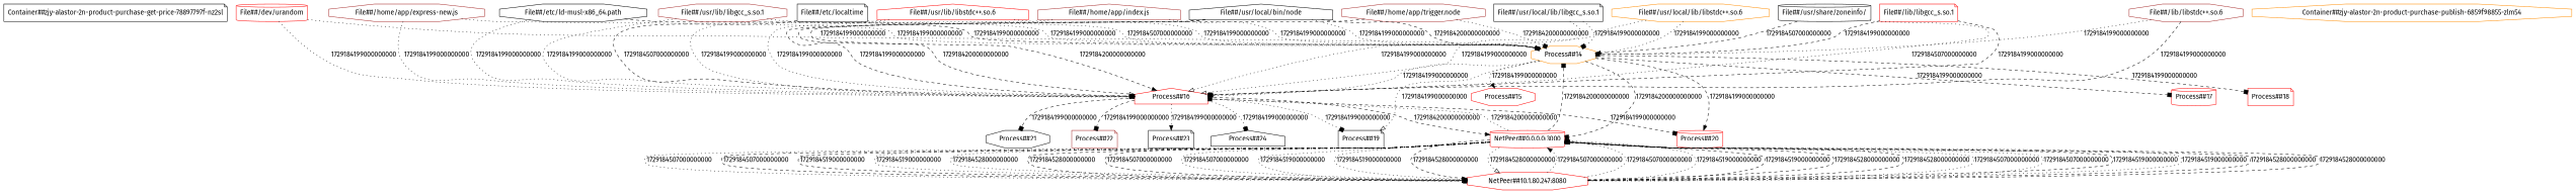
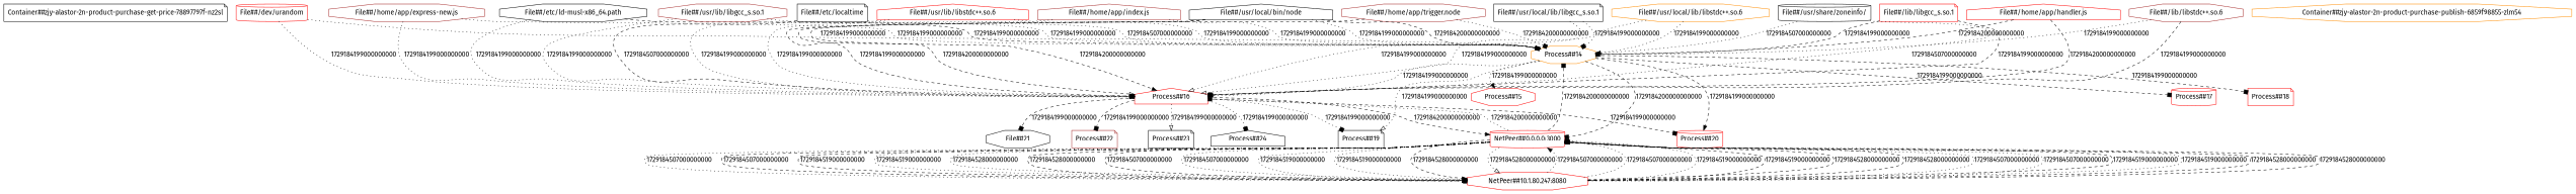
  digraph {
    fontname="Fira Sans"
    node [color=red fontname="Fira Sans" shape=octagon]
    edge [arrowhead=box fontname="Fira Sans" style=dotted]
    "Container##zjy-alastor-2n-product-purchase-get-price-78897797f-nz2sl" [color=black shape=note]
    "Process##14" [color=darkorange]
    "Process##16" [shape=house]
    "NetPeer##0.0.0.0:3000" [shape=cylinder]
    "Process##15"
    "Process##17" [shape=cylinder]
    "Process##18" [shape=note]
    "Process##19" [color=black shape=note]
    "Process##20" [shape=cylinder]
-   "Process##21" [color=black]
+   "Process##21" [color=black label="File##21"]
    "Process##22" [color=brown shape=note]
    "Process##23" [color=black shape=note]
    "Process##24" [color=black shape=house]
    "File##/dev/urandom" [shape=cylinder]
    "File##/etc/ld-musl-x86_64.path" [color=black]
    "File##/etc/localtime" [color=black shape=note]
    "File##/home/app/express-new.js" [color=brown]
+   "File##/home/app/handler.js" [shape=house]
    "File##/home/app/index.js" [color=brown shape=house]
    "File##/home/app/trigger.node" [color=brown]
    "File##/lib/libgcc_s.so.1" [shape=note]
    "File##/lib/libstdc++.so.6" [color=brown]
    "File##/usr/lib/libgcc_s.so.1" [color=brown]
    "File##/usr/lib/libstdc++.so.6" [shape=house]
    "File##/usr/local/bin/node" [color=black shape=house]
    "File##/usr/local/lib/libgcc_s.so.1" [color=black shape=note]
    "File##/usr/local/lib/libstdc++.so.6" [color=darkorange]
    "File##/usr/share/zoneinfo/" [color=black shape=cylinder]
    "NetPeer##10.1.80.247:8080"
    "Container##zjy-alastor-2n-product-purchase-publish-6859f98855-zlm54" [color=darkorange]
    "Process##14" -> "Process##16" [arrowhead=onormal label=1729184199000000000]
    "Process##14" -> "NetPeer##0.0.0.0:3000" [label=1729184200000000000 style=dashed]
    "Process##14" -> "Process##15" [arrowhead=normal label=1729184199000000000]
    "Process##14" -> "Process##17" [label=1729184199000000000 style=dashed]
    "Process##14" -> "Process##18" [label=1729184199000000000 style=dashed]
    "Process##14" -> "Process##19" [arrowhead=onormal label=1729184199000000000]
    "Process##14" -> "Process##20" [arrowhead=normal label=1729184199000000000 style=dashed]
    "Process##16" -> "NetPeer##0.0.0.0:3000" [arrowhead=normal label=1729184200000000000 style=dashed]
    "Process##16" -> "Process##19" [label=1729184199000000000]
    "Process##16" -> "Process##20" [label=1729184199000000000 style=dashed]
    "Process##16" -> "Process##21" [label=1729184199000000000 style=dashed]
    "Process##16" -> "Process##22" [label=1729184199000000000 style=dashed]
-   "Process##16" -> "Process##23" [arrowhead=normal label=1729184199000000000]
+   "Process##16" -> "Process##23" [arrowhead=onormal label=1729184199000000000]
    "Process##16" -> "Process##24" [label=1729184199000000000]
    "NetPeer##0.0.0.0:3000" -> "Process##14" [label=1729184200000000000 style=dashed]
    "NetPeer##0.0.0.0:3000" -> "Process##16" [label=1729184200000000000]
    "NetPeer##0.0.0.0:3000" -> "NetPeer##10.1.80.247:8080" [arrowhead=onormal label=1729184507000000000]
    "NetPeer##0.0.0.0:3000" -> "NetPeer##10.1.80.247:8080" [arrowhead=onormal label=1729184507000000000 style=dashed]
    "NetPeer##0.0.0.0:3000" -> "NetPeer##10.1.80.247:8080" [arrowhead=normal label=1729184519000000000 style=dashed]
    "NetPeer##0.0.0.0:3000" -> "NetPeer##10.1.80.247:8080" [arrowhead=normal label=1729184519000000000]
    "NetPeer##0.0.0.0:3000" -> "NetPeer##10.1.80.247:8080" [arrowhead=onormal label=1729184528000000000]
    "NetPeer##0.0.0.0:3000" -> "NetPeer##10.1.80.247:8080" [arrowhead=normal label=1729184528000000000 style=dashed]
    "NetPeer##0.0.0.0:3000" -> "NetPeer##10.1.80.247:8080" [arrowhead=normal label=1729184507000000000 style=dashed]
    "NetPeer##0.0.0.0:3000" -> "NetPeer##10.1.80.247:8080" [label=1729184507000000000]
    "NetPeer##0.0.0.0:3000" -> "NetPeer##10.1.80.247:8080" [label=1729184519000000000]
    "NetPeer##0.0.0.0:3000" -> "NetPeer##10.1.80.247:8080" [arrowhead=normal label=1729184519000000000]
    "NetPeer##0.0.0.0:3000" -> "NetPeer##10.1.80.247:8080" [arrowhead=normal label=1729184528000000000 style=dashed]
    "NetPeer##0.0.0.0:3000" -> "NetPeer##10.1.80.247:8080" [arrowhead=onormal label=1729184528000000000]
    "File##/dev/urandom" -> "Process##14" [arrowhead=normal label=1729184199000000000]
    "File##/dev/urandom" -> "Process##16" [arrowhead=onormal label=1729184199000000000]
    "File##/etc/ld-musl-x86_64.path" -> "Process##14" [arrowhead=normal label=1729184199000000000 style=dashed]
    "File##/etc/ld-musl-x86_64.path" -> "Process##16" [arrowhead=onormal label=1729184199000000000]
    "File##/etc/localtime" -> "Process##14" [arrowhead=normal label=1729184507000000000]
    "File##/etc/localtime" -> "Process##16" [arrowhead=onormal label=1729184507000000000 style=dashed]
    "File##/home/app/express-new.js" -> "Process##14" [arrowhead=normal label=1729184199000000000]
    "File##/home/app/express-new.js" -> "Process##16" [arrowhead=normal label=1729184199000000000]
+   "File##/home/app/handler.js" -> "Process##14" [arrowhead=onormal label=1729184200000000000 style=dashed]
+   "File##/home/app/handler.js" -> "Process##16" [label=1729184200000000000 style=dashed]
    "File##/home/app/index.js" -> "Process##14" [arrowhead=normal label=1729184199000000000]
    "File##/home/app/index.js" -> "Process##16" [label=1729184199000000000]
    "File##/home/app/trigger.node" -> "Process##14" [label=1729184200000000000]
    "File##/home/app/trigger.node" -> "Process##16" [arrowhead=normal label=1729184200000000000 style=dashed]
    "File##/lib/libgcc_s.so.1" -> "Process##14" [arrowhead=onormal label=1729184199000000000 style=dashed]
    "File##/lib/libgcc_s.so.1" -> "Process##16" [label=1729184199000000000 style=dashed]
    "File##/lib/libstdc++.so.6" -> "Process##14" [label=1729184199000000000]
    "File##/lib/libstdc++.so.6" -> "Process##16" [label=1729184199000000000 style=dashed]
    "File##/usr/lib/libgcc_s.so.1" -> "Process##14" [arrowhead=onormal label=1729184199000000000]
    "File##/usr/lib/libgcc_s.so.1" -> "Process##16" [arrowhead=onormal label=1729184199000000000]
    "File##/usr/lib/libstdc++.so.6" -> "Process##14" [arrowhead=onormal label=1729184199000000000]
    "File##/usr/lib/libstdc++.so.6" -> "Process##16" [arrowhead=normal label=1729184199000000000]
    "File##/usr/local/bin/node" -> "Process##14" [arrowhead=normal label=1729184199000000000]
    "File##/usr/local/bin/node" -> "Process##14" [label=1729184200000000000 style=dashed]
    "File##/usr/local/bin/node" -> "Process##16" [label=1729184199000000000 style=dashed]
    "File##/usr/local/bin/node" -> "Process##16" [arrowhead=onormal label=1729184200000000000 style=dashed]
    "File##/usr/local/lib/libgcc_s.so.1" -> "Process##14" [label=1729184199000000000]
    "File##/usr/local/lib/libgcc_s.so.1" -> "Process##16" [arrowhead=onormal label=1729184199000000000]
    "File##/usr/local/lib/libstdc++.so.6" -> "Process##14" [arrowhead=onormal label=1729184199000000000]
    "File##/usr/local/lib/libstdc++.so.6" -> "Process##16" [arrowhead=onormal label=1729184199000000000]
-   "File##/usr/share/zoneinfo/" -> "Process##14" [arrowhead=normal label=1729184507000000000 style=dashed]
+   "File##/usr/share/zoneinfo/" -> "Process##14" [arrowhead=normal label=1729184507000000000]
    "File##/usr/share/zoneinfo/" -> "Process##16" [arrowhead=normal label=1729184507000000000]
    "NetPeer##10.1.80.247:8080" -> "NetPeer##0.0.0.0:3000" [arrowhead=normal label=1729184507000000000]
    "NetPeer##10.1.80.247:8080" -> "NetPeer##0.0.0.0:3000" [label=1729184507000000000]
    "NetPeer##10.1.80.247:8080" -> "NetPeer##0.0.0.0:3000" [label=1729184519000000000]
    "NetPeer##10.1.80.247:8080" -> "NetPeer##0.0.0.0:3000" [arrowhead=normal label=1729184519000000000 style=dashed]
    "NetPeer##10.1.80.247:8080" -> "NetPeer##0.0.0.0:3000" [arrowhead=normal label=1729184528000000000 style=dashed]
    "NetPeer##10.1.80.247:8080" -> "NetPeer##0.0.0.0:3000" [label=1729184528000000000 style=dashed]
    "NetPeer##10.1.80.247:8080" -> "NetPeer##0.0.0.0:3000" [arrowhead=normal label=1729184507000000000]
    "NetPeer##10.1.80.247:8080" -> "NetPeer##0.0.0.0:3000" [label=1729184507000000000]
    "NetPeer##10.1.80.247:8080" -> "NetPeer##0.0.0.0:3000" [arrowhead=onormal label=1729184519000000000 style=dashed]
    "NetPeer##10.1.80.247:8080" -> "NetPeer##0.0.0.0:3000" [arrowhead=onormal label=1729184519000000000]
    "NetPeer##10.1.80.247:8080" -> "NetPeer##0.0.0.0:3000" [arrowhead=normal label=1729184528000000000 style=dashed]
    "NetPeer##10.1.80.247:8080" -> "NetPeer##0.0.0.0:3000" [arrowhead=onormal label=1729184528000000000 style=dashed]
  }
